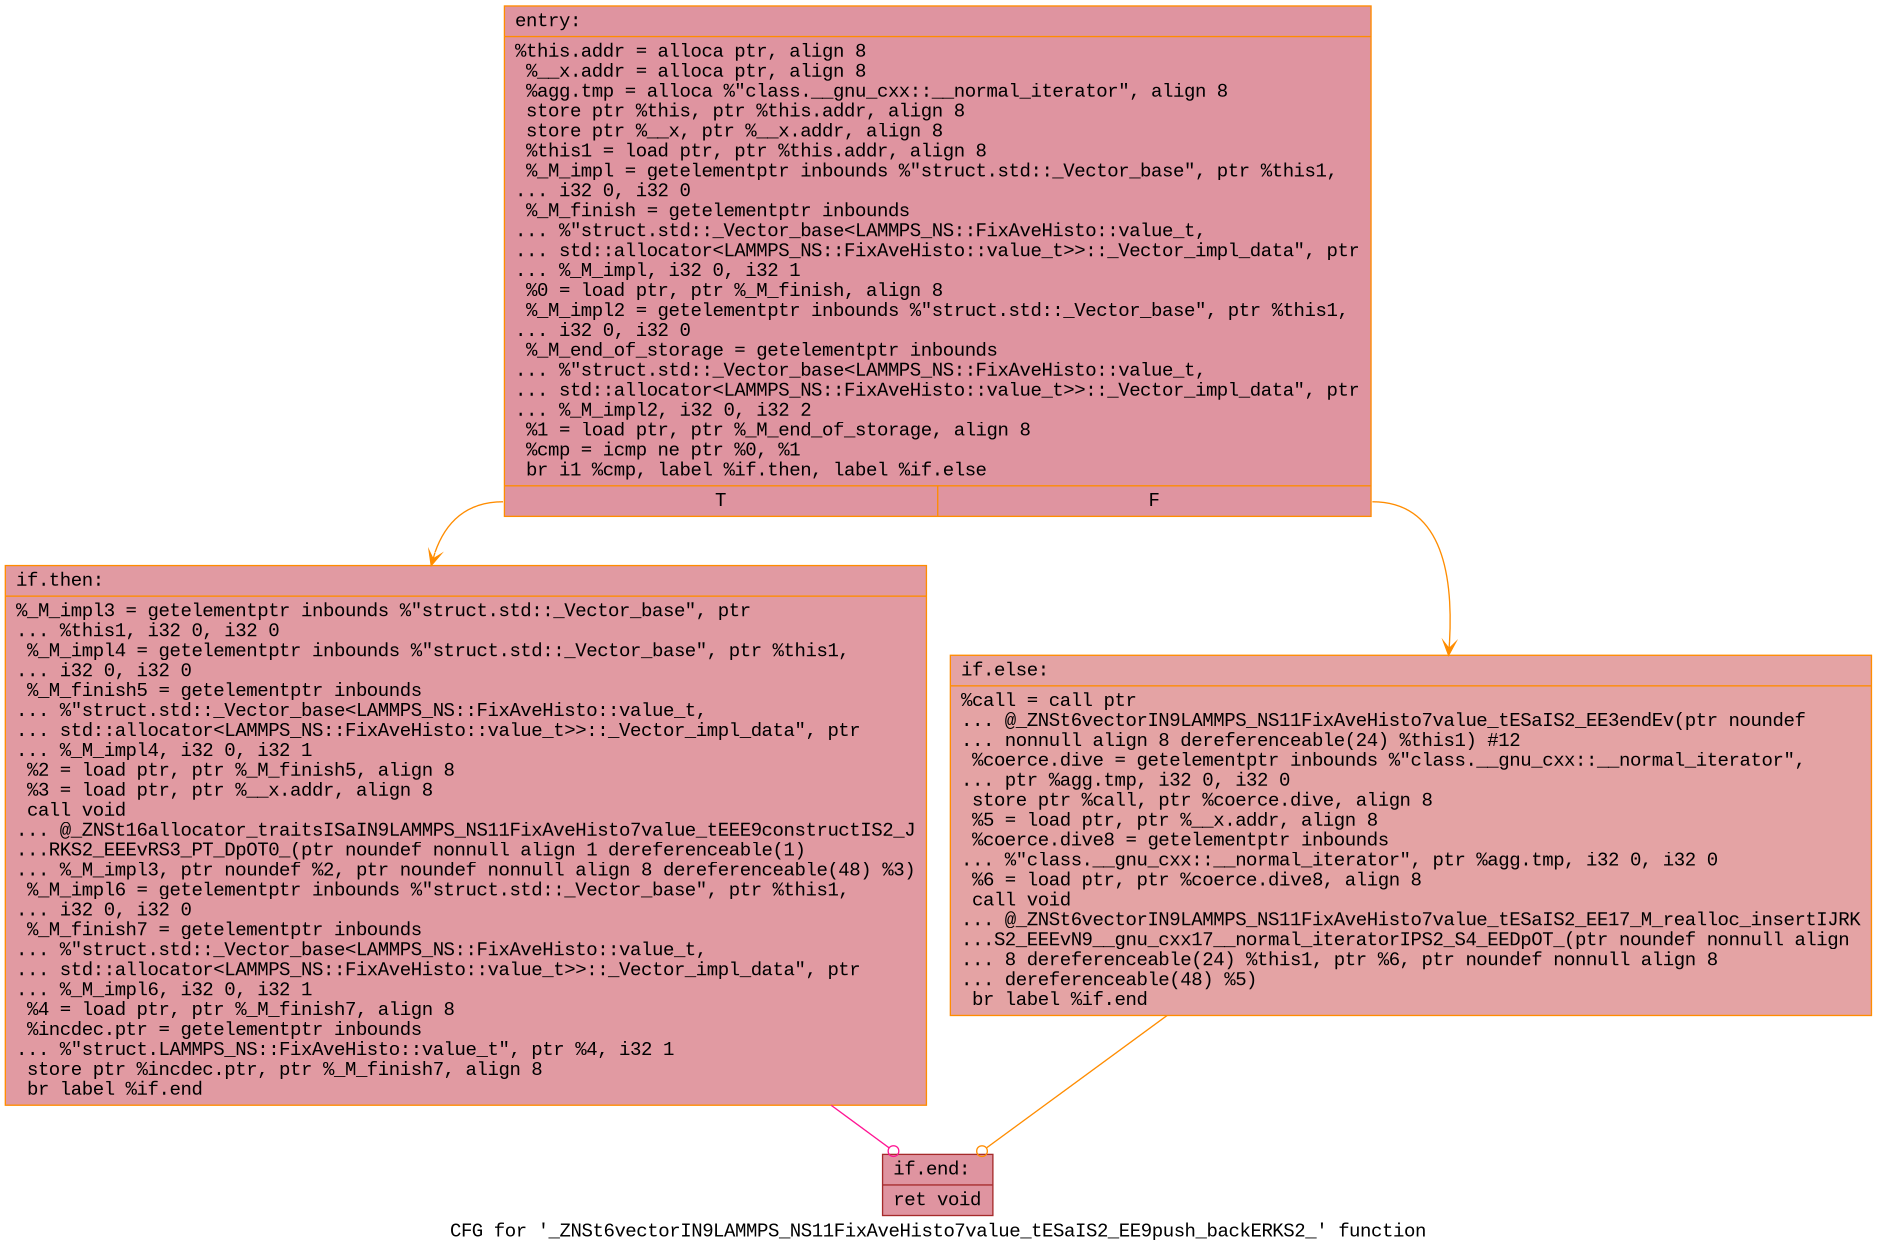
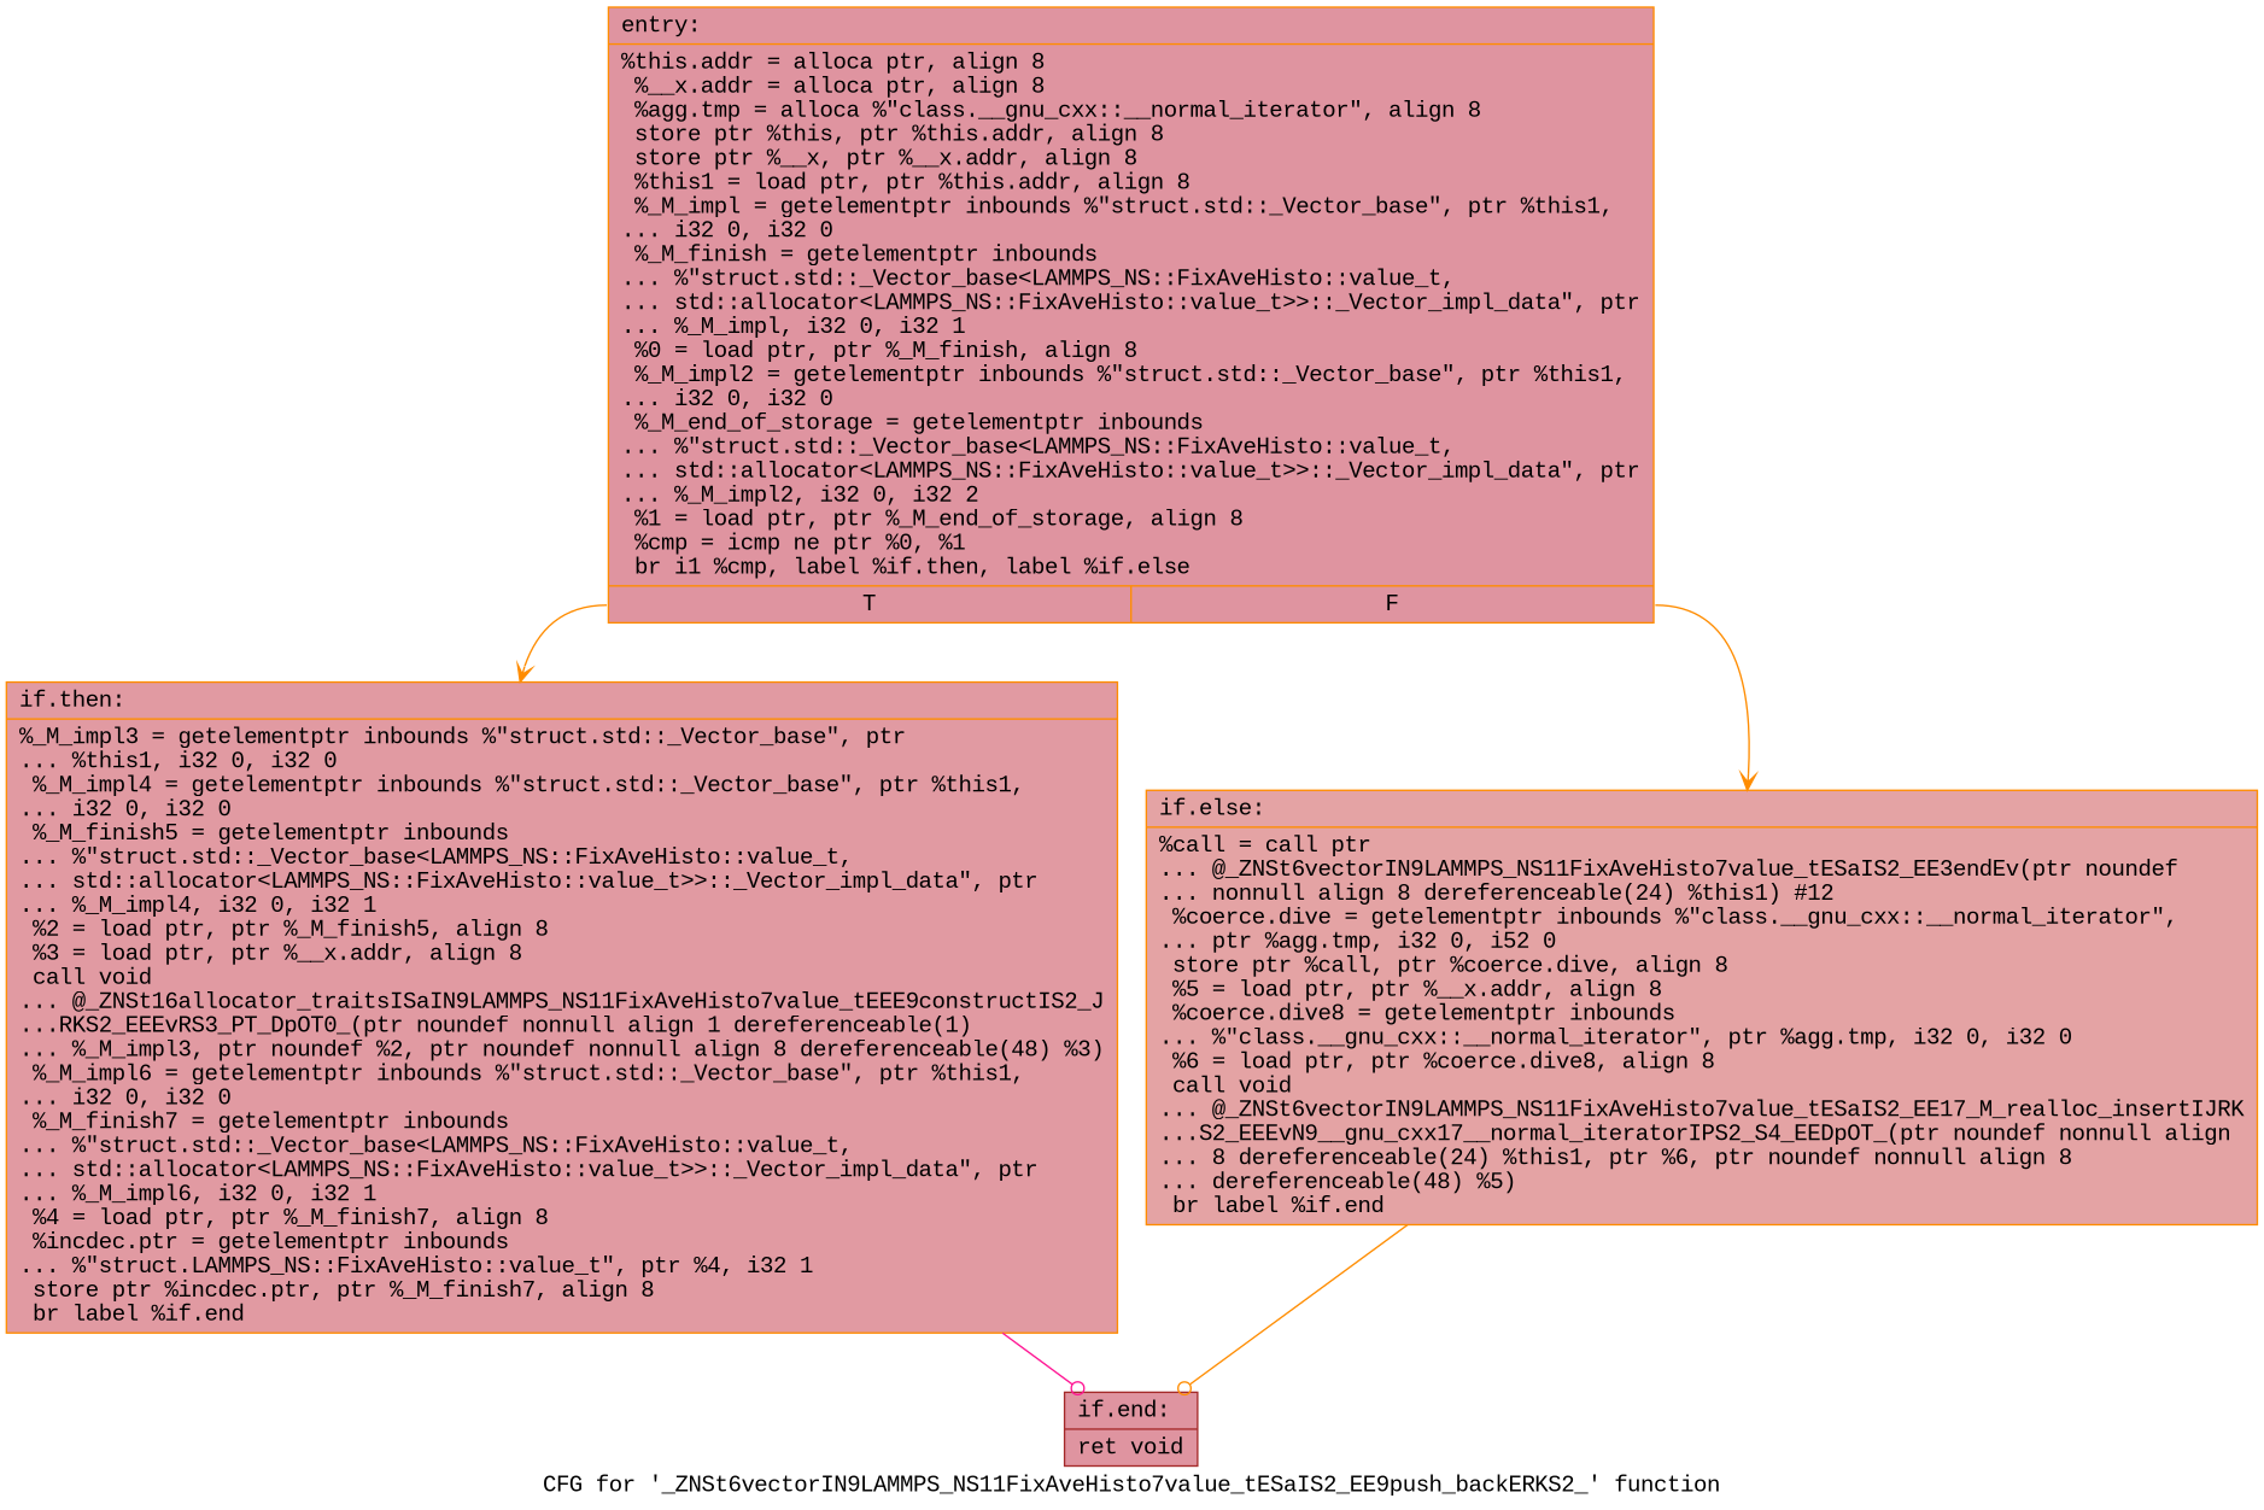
  digraph {
    label="CFG for '_ZNSt6vectorIN9LAMMPS_NS11FixAveHisto7value_tESaIS2_EE9push_backERKS2_' function"
    fontname="Liberation Mono"
    node [color=darkorange fillcolor="#b70d2870" fontname="Liberation Mono" shape=record style=filled]
    edge [color=darkorange arrowhead=vee fontname="Liberation Mono"]
    n1 [label="{entry:\l|  %this.addr = alloca ptr, align 8\l  %__x.addr = alloca ptr, align 8\l  %agg.tmp = alloca %\"class.__gnu_cxx::__normal_iterator\", align 8\l  store ptr %this, ptr %this.addr, align 8\l  store ptr %__x, ptr %__x.addr, align 8\l  %this1 = load ptr, ptr %this.addr, align 8\l  %_M_impl = getelementptr inbounds %\"struct.std::_Vector_base\", ptr %this1,\l... i32 0, i32 0\l  %_M_finish = getelementptr inbounds\l... %\"struct.std::_Vector_base\<LAMMPS_NS::FixAveHisto::value_t,\l... std::allocator\<LAMMPS_NS::FixAveHisto::value_t\>\>::_Vector_impl_data\", ptr\l... %_M_impl, i32 0, i32 1\l  %0 = load ptr, ptr %_M_finish, align 8\l  %_M_impl2 = getelementptr inbounds %\"struct.std::_Vector_base\", ptr %this1,\l... i32 0, i32 0\l  %_M_end_of_storage = getelementptr inbounds\l... %\"struct.std::_Vector_base\<LAMMPS_NS::FixAveHisto::value_t,\l... std::allocator\<LAMMPS_NS::FixAveHisto::value_t\>\>::_Vector_impl_data\", ptr\l... %_M_impl2, i32 0, i32 2\l  %1 = load ptr, ptr %_M_end_of_storage, align 8\l  %cmp = icmp ne ptr %0, %1\l  br i1 %cmp, label %if.then, label %if.else\l|{<s0>T|<s1>F}}"]
    n2 [fillcolor="#bb1b2c70" label="{if.then:\l|  %_M_impl3 = getelementptr inbounds %\"struct.std::_Vector_base\", ptr\l... %this1, i32 0, i32 0\l  %_M_impl4 = getelementptr inbounds %\"struct.std::_Vector_base\", ptr %this1,\l... i32 0, i32 0\l  %_M_finish5 = getelementptr inbounds\l... %\"struct.std::_Vector_base\<LAMMPS_NS::FixAveHisto::value_t,\l... std::allocator\<LAMMPS_NS::FixAveHisto::value_t\>\>::_Vector_impl_data\", ptr\l... %_M_impl4, i32 0, i32 1\l  %2 = load ptr, ptr %_M_finish5, align 8\l  %3 = load ptr, ptr %__x.addr, align 8\l  call void\l... @_ZNSt16allocator_traitsISaIN9LAMMPS_NS11FixAveHisto7value_tEEE9constructIS2_J\l...RKS2_EEEvRS3_PT_DpOT0_(ptr noundef nonnull align 1 dereferenceable(1)\l... %_M_impl3, ptr noundef %2, ptr noundef nonnull align 8 dereferenceable(48) %3)\l  %_M_impl6 = getelementptr inbounds %\"struct.std::_Vector_base\", ptr %this1,\l... i32 0, i32 0\l  %_M_finish7 = getelementptr inbounds\l... %\"struct.std::_Vector_base\<LAMMPS_NS::FixAveHisto::value_t,\l... std::allocator\<LAMMPS_NS::FixAveHisto::value_t\>\>::_Vector_impl_data\", ptr\l... %_M_impl6, i32 0, i32 1\l  %4 = load ptr, ptr %_M_finish7, align 8\l  %incdec.ptr = getelementptr inbounds\l... %\"struct.LAMMPS_NS::FixAveHisto::value_t\", ptr %4, i32 1\l  store ptr %incdec.ptr, ptr %_M_finish7, align 8\l  br label %if.end\l}"]
-   n3 [fillcolor="#c32e3170" label="{if.else:\l|  %call = call ptr\l... @_ZNSt6vectorIN9LAMMPS_NS11FixAveHisto7value_tESaIS2_EE3endEv(ptr noundef\l... nonnull align 8 dereferenceable(24) %this1) #12\l  %coerce.dive = getelementptr inbounds %\"class.__gnu_cxx::__normal_iterator\",\l... ptr %agg.tmp, i32 0, i32 0\l  store ptr %call, ptr %coerce.dive, align 8\l  %5 = load ptr, ptr %__x.addr, align 8\l  %coerce.dive8 = getelementptr inbounds\l... %\"class.__gnu_cxx::__normal_iterator\", ptr %agg.tmp, i32 0, i32 0\l  %6 = load ptr, ptr %coerce.dive8, align 8\l  call void\l... @_ZNSt6vectorIN9LAMMPS_NS11FixAveHisto7value_tESaIS2_EE17_M_realloc_insertIJRK\l...S2_EEEvN9__gnu_cxx17__normal_iteratorIPS2_S4_EEDpOT_(ptr noundef nonnull align\l... 8 dereferenceable(24) %this1, ptr %6, ptr noundef nonnull align 8\l... dereferenceable(48) %5)\l  br label %if.end\l}"]
+   n3 [fillcolor="#c32e3170" label="{if.else:\l|  %call = call ptr\l... @_ZNSt6vectorIN9LAMMPS_NS11FixAveHisto7value_tESaIS2_EE3endEv(ptr noundef\l... nonnull align 8 dereferenceable(24) %this1) #12\l  %coerce.dive = getelementptr inbounds %\"class.__gnu_cxx::__normal_iterator\",\l... ptr %agg.tmp, i32 0, i52 0\l  store ptr %call, ptr %coerce.dive, align 8\l  %5 = load ptr, ptr %__x.addr, align 8\l  %coerce.dive8 = getelementptr inbounds\l... %\"class.__gnu_cxx::__normal_iterator\", ptr %agg.tmp, i32 0, i32 0\l  %6 = load ptr, ptr %coerce.dive8, align 8\l  call void\l... @_ZNSt6vectorIN9LAMMPS_NS11FixAveHisto7value_tESaIS2_EE17_M_realloc_insertIJRK\l...S2_EEEvN9__gnu_cxx17__normal_iteratorIPS2_S4_EEDpOT_(ptr noundef nonnull align\l... 8 dereferenceable(24) %this1, ptr %6, ptr noundef nonnull align 8\l... dereferenceable(48) %5)\l  br label %if.end\l}"]
    n4 [color=brown label="{if.end:\l|  ret void\l}"]
    n1 -> n2 [tailport=s0]
    n1 -> n3 [tailport=s1]
    n2 -> n4 [color=deeppink arrowhead=odot]
    n3 -> n4 [arrowhead=odot]
  }
